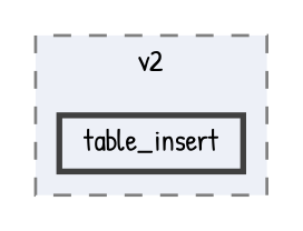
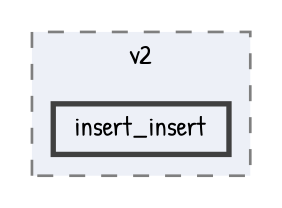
  digraph {
    compound=true
    fontname="Patrick Hand"
-   n1 [color=grey25 fillcolor="#edf0f7" fontname="Patrick Hand" fontsize=10 height=0.2 label=table_insert shape=box style="filled,bold" width=0.4]
+   n1 [color=grey25 fillcolor="#edf0f7" fontname="Patrick Hand" fontsize=10 height=0.2 label=insert_insert shape=box style="filled,bold" width=0.4]
    subgraph cluster_1 {
      bgcolor="#edf0f7"
      fontsize=10
      label=v2
      pencolor=grey50
      style="filled,dashed"
      n1
    }
  }
